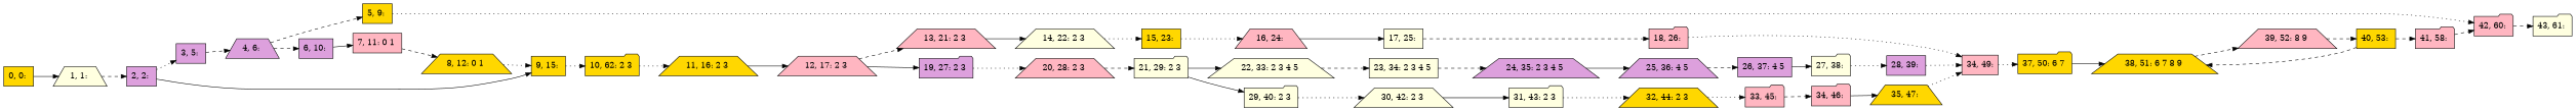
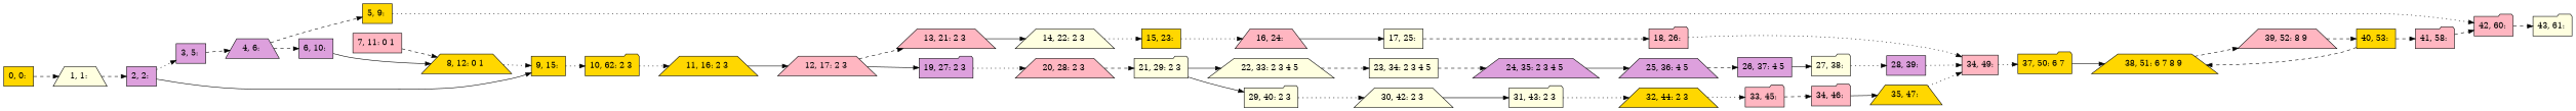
  digraph {
    rankdir=LR
    node [fillcolor=gold shape=trapezium style=filled]
    edge [style=dashed]
    n1 [label="0, 0: " shape=box]
    n2 [fillcolor=lightyellow label="1, 1: "]
    n3 [fillcolor=plum label="2, 2: " shape=box]
    n4 [fillcolor=plum label="3, 5: " shape=box]
    n5 [label="9, 15: " shape=box]
    n6 [fillcolor=plum label="4, 6: "]
    n7 [label="10, 62: 2 3 " shape=folder]
    n8 [label="5, 9: " shape=box]
    n9 [fillcolor=plum label="6, 10: " shape=box]
    n10 [fillcolor=lightpink label="42, 60: " shape=folder]
    n11 [fillcolor=lightpink label="7, 11: 0 1 " shape=box]
    n12 [fillcolor=lightyellow label="43, 61: " shape=folder]
    n13 [label="8, 12: 0 1 "]
    n14 [label="11, 16: 2 3 "]
    n15 [fillcolor=lightpink label="12, 17: 2 3 "]
    n16 [fillcolor=lightpink label="13, 21: 2 3 "]
    n17 [fillcolor=plum label="19, 27: 2 3 " shape=folder]
    n18 [fillcolor=lightyellow label="14, 22: 2 3 "]
    n19 [fillcolor=lightpink label="20, 28: 2 3 "]
    n20 [label="15, 23: " shape=box]
    n21 [fillcolor=lightpink label="16, 24: "]
    n22 [fillcolor=lightyellow label="17, 25: " shape=box]
    n23 [fillcolor=lightpink label="18, 26: " shape=folder]
    n24 [fillcolor=lightpink label="34, 49:" shape=box]
    n25 [label="37, 50: 6 7 " shape=folder]
    n26 [fillcolor=lightyellow label="21, 29: 2 3 " shape=folder]
    n27 [fillcolor=lightyellow label="22, 33: 2 3 4 5 "]
    n28 [fillcolor=lightyellow label="29, 40: 2 3 " shape=folder]
    n29 [fillcolor=lightyellow label="23, 34: 2 3 4 5 " shape=box]
    n30 [fillcolor=lightyellow label="30, 42: 2 3 "]
    n31 [fillcolor=plum label="24, 35: 2 3 4 5 "]
    n32 [fillcolor=plum label="25, 36: 4 5 "]
    n33 [fillcolor=plum label="26, 37: 4 5 " shape=box]
    n34 [fillcolor=lightyellow label="27, 38: " shape=folder]
    n35 [fillcolor=plum label="28, 39: " shape=box]
    n36 [fillcolor=lightyellow label="31, 43: 2 3 " shape=folder]
    n37 [label="32, 44: 2 3 "]
    n38 [fillcolor=lightpink label="33, 45: " shape=folder]
    n39 [fillcolor=lightpink label="34, 46: " shape=folder]
    n40 [label="35, 47: "]
    n41 [label="38, 51: 6 7 8 9 "]
    n42 [fillcolor=lightpink label="39, 52: 8 9 "]
    n43 [label="40, 53: " shape=box]
    n44 [fillcolor=lightpink label="41, 58: " shape=folder]
-   n1 -> n2 [style=solid]
+   n1 -> n2
    n2 -> n3
    n3 -> n4 [style=dotted]
    n3 -> n5 [style=solid]
    n4 -> n6
    n5 -> n7 [style=dotted]
    n6 -> n8
    n6 -> n9
    n7 -> n14 [style=dotted]
    n8 -> n10 [style=dotted]
-   n9 -> n11 [style=solid]
+   n9 -> n13 [style=solid]
    n10 -> n12
    n11 -> n13
    n13 -> n5 [style=dotted]
    n14 -> n15 [style=solid]
    n15 -> n16
    n15 -> n17 [style=solid]
    n16 -> n18 [style=solid]
    n17 -> n19 [style=dotted]
    n18 -> n20 [style=dotted]
    n19 -> n26
    n20 -> n21 [style=dotted]
    n21 -> n22 [style=solid]
    n22 -> n23
    n23 -> n24 [style=dotted]
    n24 -> n25 [style=dotted]
    n25 -> n41 [style=solid]
    n26 -> n27 [style=solid]
    n26 -> n28 [style=solid]
    n27 -> n29
    n28 -> n30 [style=dotted]
    n29 -> n31
    n30 -> n36 [style=solid]
    n31 -> n32 [style=solid]
    n32 -> n33
    n33 -> n34 [style=solid]
    n34 -> n35 [style=dotted]
    n35 -> n24 [style=dotted]
    n36 -> n37 [style=dotted]
    n37 -> n38 [style=dotted]
    n38 -> n39
    n39 -> n40 [style=solid]
    n40 -> n24 [style=dotted]
    n41 -> n42
    n42 -> n43
    n43 -> n41
    n43 -> n44
    n44 -> n10
  }
